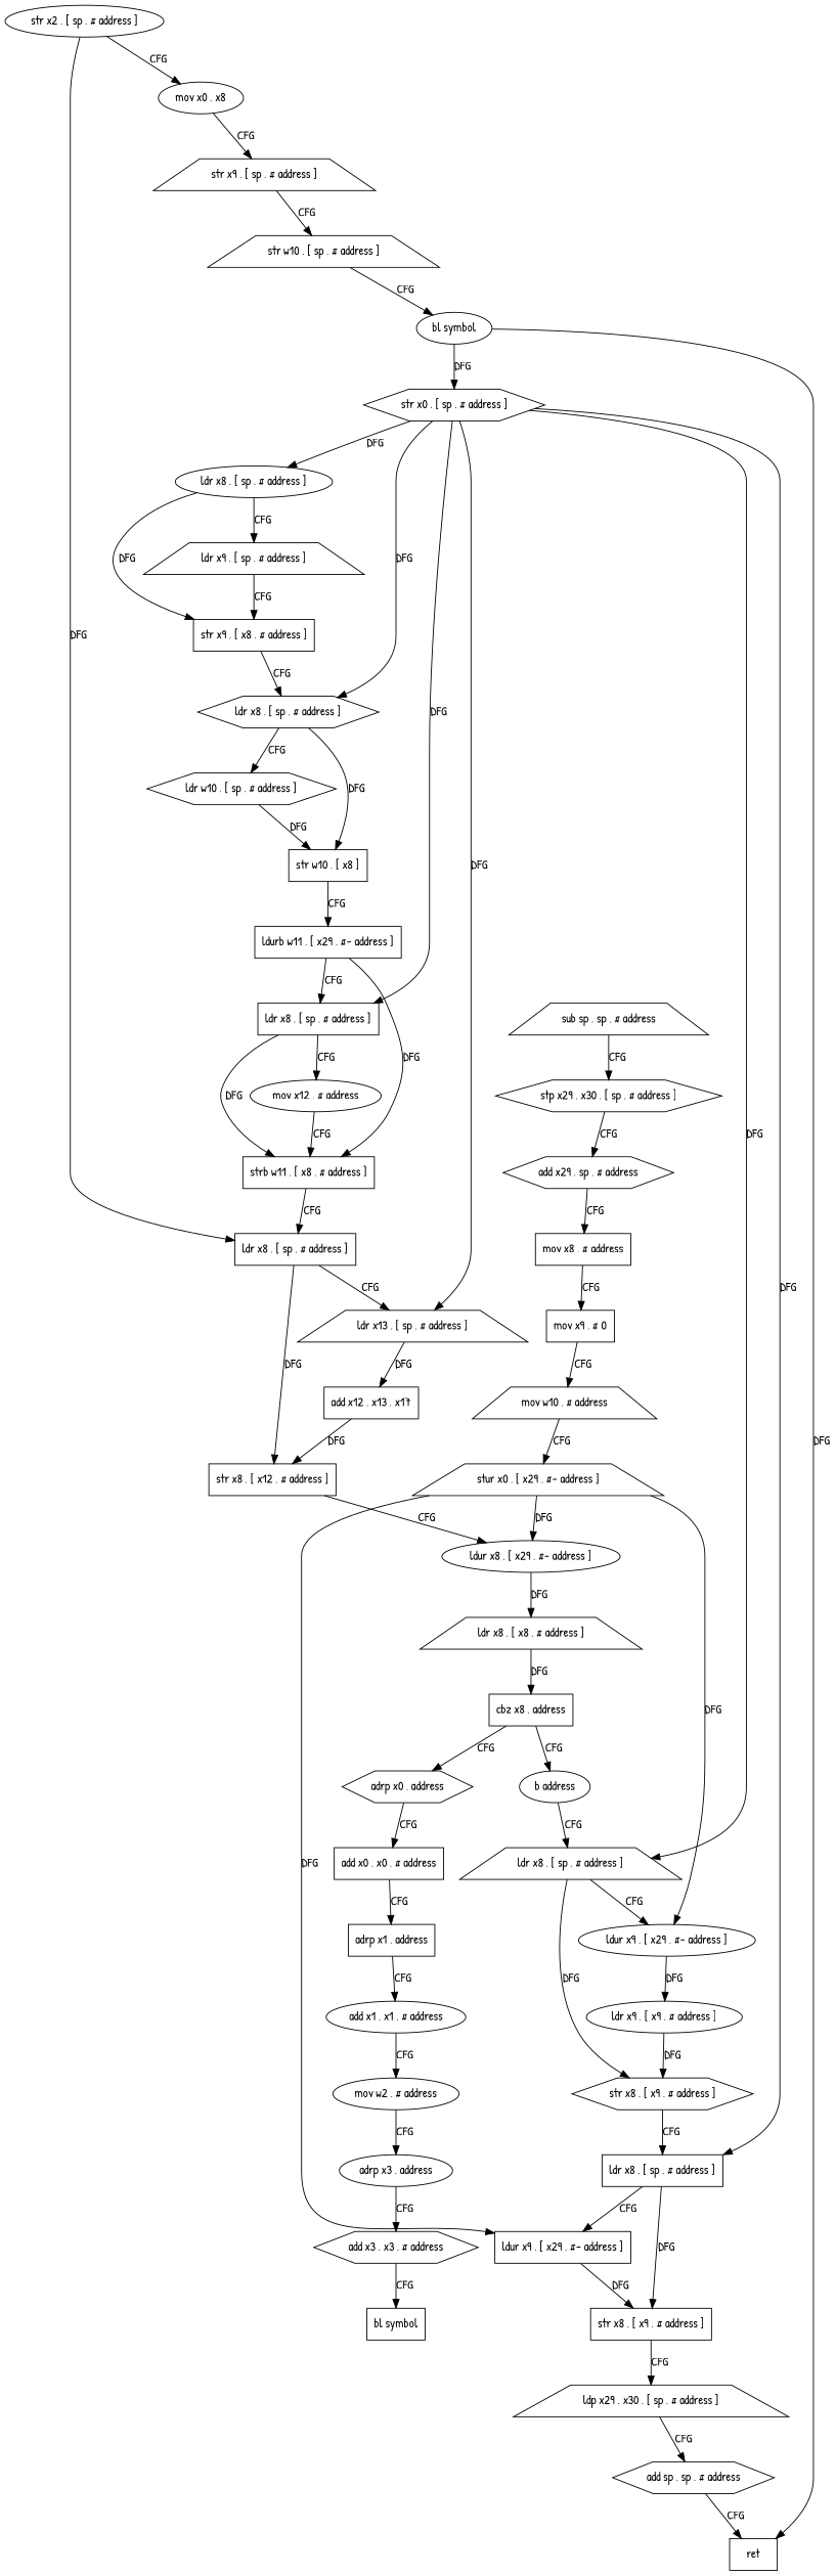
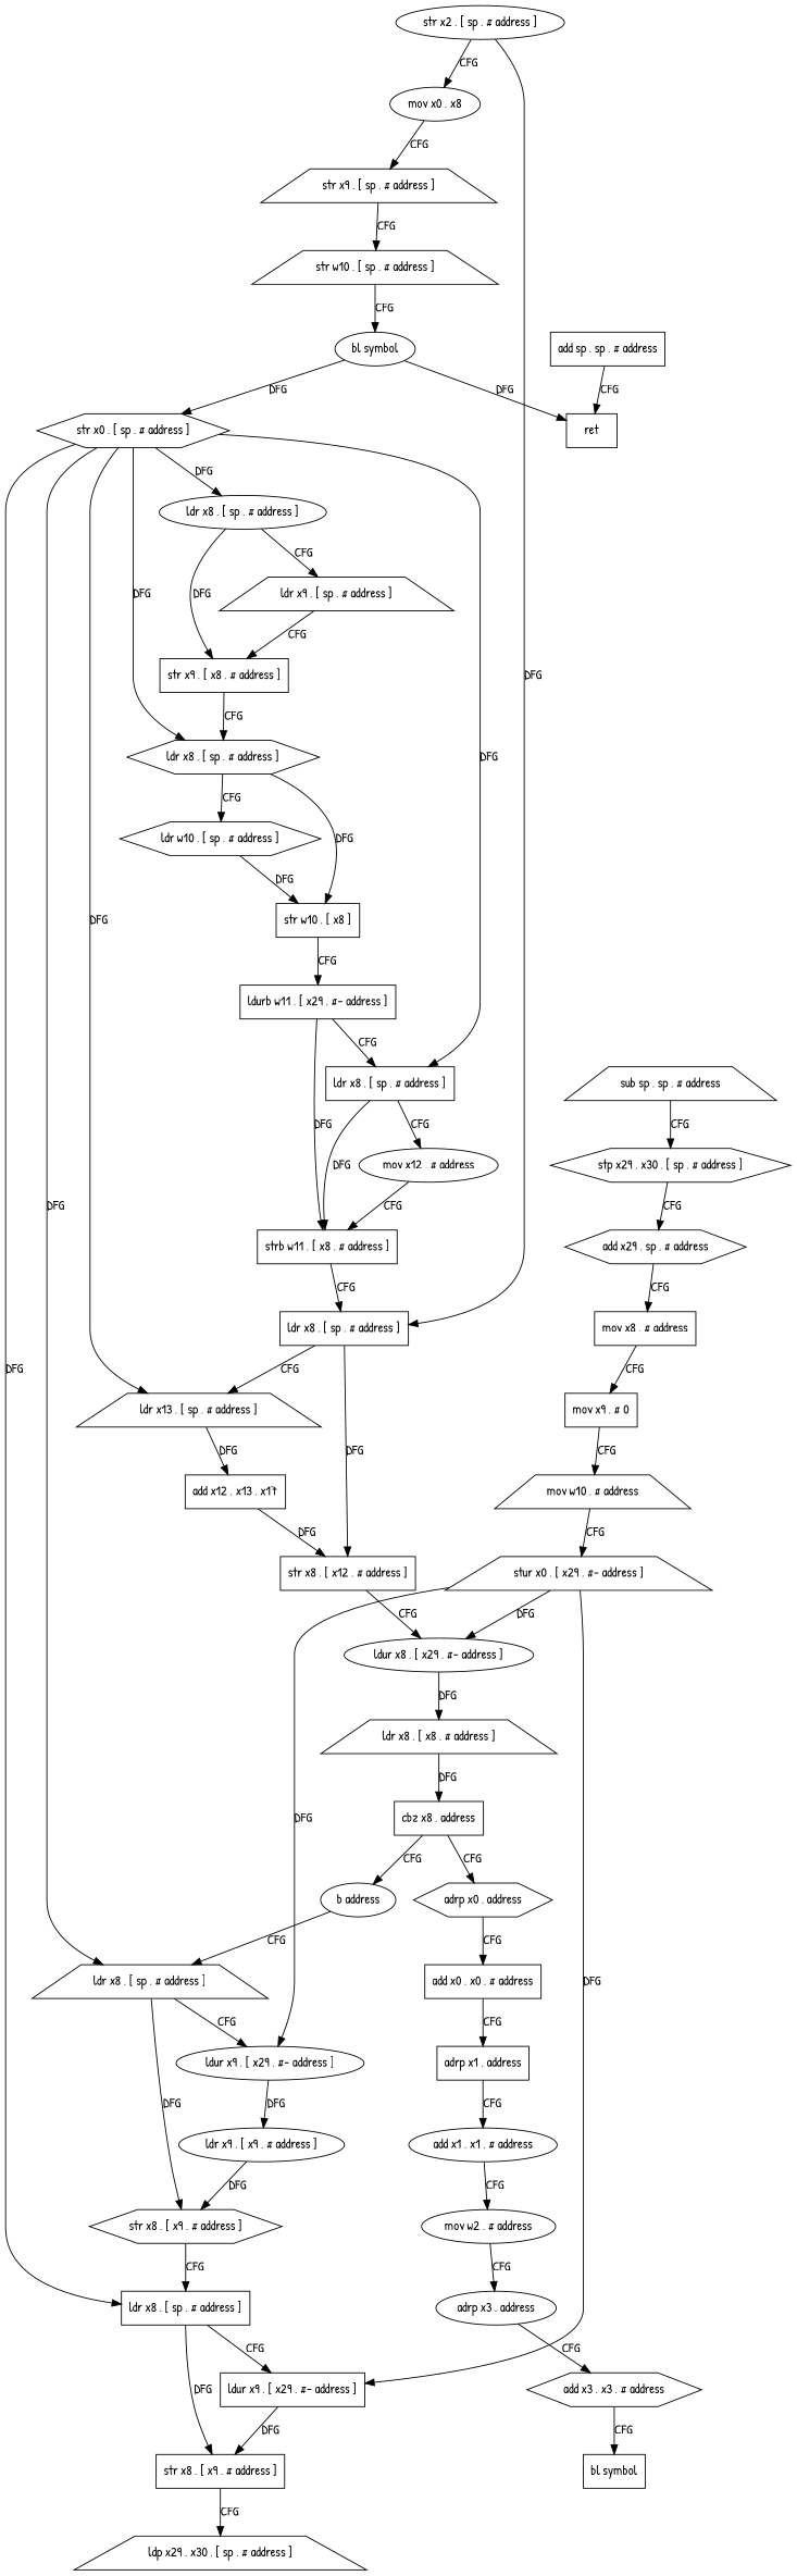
  digraph {
    fontname="Patrick Hand"
    node [fontname="Patrick Hand" shape=box]
    edge [fontname="Patrick Hand"]
    n1 [label="sub sp , sp , # address" shape=trapezium]
    n2 [label="stp x29 , x30 , [ sp , # address ]" shape=hexagon]
    n3 [label="add x29 , sp , # address" shape=hexagon]
    n4 [label="mov x8 , # address"]
    n5 [label="mov x9 , # 0"]
    n6 [label="mov w10 , # address" shape=trapezium]
    n7 [label="stur x0 , [ x29 , #- address ]" shape=trapezium]
    n8 [label="ldur x8 , [ x29 , #- address ]" shape=ellipse]
    n9 [label="ldur x9 , [ x29 , #- address ]" shape=ellipse]
    n10 [label="ldur x9 , [ x29 , #- address ]"]
    n11 [label="ldr x8 , [ x8 , # address ]" shape=trapezium]
    n12 [label="ldr x9 , [ x9 , # address ]" shape=ellipse]
    n13 [label="str x8 , [ x9 , # address ]"]
    n14 [label="str x2 , [ sp , # address ]" shape=ellipse]
    n15 [label="mov x0 , x8" shape=ellipse]
    n16 [label="ldr x8 , [ sp , # address ]"]
    n17 [label="ldurb w11 , [ x29 , #- address ]"]
    n18 [label="ldr x8 , [ sp , # address ]"]
    n19 [label="strb w11 , [ x8 , # address ]"]
    n20 [label="str x9 , [ sp , # address ]" shape=trapezium]
    n21 [label="ldr x13 , [ sp , # address ]" shape=trapezium]
    n22 [label="str x8 , [ x12 , # address ]"]
    n23 [label="str w10 , [ sp , # address ]" shape=trapezium]
    n24 [label="bl symbol" shape=ellipse]
    n25 [label="str x0 , [ sp , # address ]" shape=hexagon]
    n26 [label=ret]
    n27 [label="ldr x8 , [ sp , # address ]" shape=ellipse]
    n28 [label="ldr x8 , [ sp , # address ]" shape=hexagon]
    n29 [label="ldr x8 , [ sp , # address ]" shape=trapezium]
    n30 [label="ldr x8 , [ sp , # address ]"]
    n31 [label="ldr x9 , [ sp , # address ]" shape=trapezium]
    n32 [label="str x9 , [ x8 , # address ]"]
    n33 [label="ldr w10 , [ sp , # address ]" shape=hexagon]
    n34 [label="str w10 , [ x8 ]"]
    n35 [label="mov x12 , # address" shape=ellipse]
    n36 [label="add x12 , x13 , x17"]
    n37 [label="str x8 , [ x9 , # address ]" shape=hexagon]
    n38 [label="cbz x8 , address"]
    n39 [label="adrp x0 , address" shape=hexagon]
    n40 [label="b address" shape=ellipse]
    n41 [label="add x0 , x0 , # address"]
    n42 [label="adrp x1 , address"]
    n43 [label="add x1 , x1 , # address" shape=ellipse]
    n44 [label="mov w2 , # address" shape=ellipse]
    n45 [label="adrp x3 , address" shape=ellipse]
    n46 [label="add x3 , x3 , # address" shape=hexagon]
    n47 [label="bl symbol"]
    n48 [label="ldp x29 , x30 , [ sp , # address ]" shape=trapezium]
-   n49 [label="add sp , sp , # address" shape=hexagon]
+   n49 [label="add sp , sp , # address"]
    n1 -> n2 [label=CFG]
    n2 -> n3 [label=CFG]
    n3 -> n4 [label=CFG]
    n4 -> n5 [label=CFG]
    n5 -> n6 [label=CFG]
    n6 -> n7 [label=CFG]
    n7 -> n8 [label=DFG]
    n7 -> n9 [label=DFG]
    n7 -> n10 [label=DFG]
    n8 -> n11 [label=DFG]
    n9 -> n12 [label=DFG]
    n10 -> n13 [label=DFG]
    n11 -> n38 [label=DFG]
    n12 -> n37 [label=DFG]
    n13 -> n48 [label=CFG]
    n14 -> n15 [label=CFG]
    n14 -> n16 [label=DFG]
    n15 -> n20 [label=CFG]
    n16 -> n21 [label=CFG]
    n16 -> n22 [label=DFG]
    n17 -> n18 [label=CFG]
    n17 -> n19 [label=DFG]
    n18 -> n19 [label=DFG]
    n18 -> n35 [label=CFG]
    n19 -> n16 [label=CFG]
    n20 -> n23 [label=CFG]
    n21 -> n36 [label=DFG]
    n22 -> n8 [label=CFG]
    n23 -> n24 [label=CFG]
    n24 -> n25 [label=DFG]
    n24 -> n26 [label=DFG]
    n25 -> n18 [label=DFG]
    n25 -> n21 [label=DFG]
    n25 -> n27 [label=DFG]
    n25 -> n28 [label=DFG]
    n25 -> n29 [label=DFG]
    n25 -> n30 [label=DFG]
    n27 -> n31 [label=CFG]
    n27 -> n32 [label=DFG]
    n28 -> n33 [label=CFG]
    n28 -> n34 [label=DFG]
    n29 -> n9 [label=CFG]
    n29 -> n37 [label=DFG]
    n30 -> n10 [label=CFG]
    n30 -> n13 [label=DFG]
    n31 -> n32 [label=CFG]
    n32 -> n28 [label=CFG]
    n33 -> n34 [label=DFG]
    n34 -> n17 [label=CFG]
    n35 -> n19 [label=CFG]
    n36 -> n22 [label=DFG]
    n37 -> n30 [label=CFG]
    n38 -> n39 [label=CFG]
    n38 -> n40 [label=CFG]
    n39 -> n41 [label=CFG]
    n40 -> n29 [label=CFG]
    n41 -> n42 [label=CFG]
    n42 -> n43 [label=CFG]
    n43 -> n44 [label=CFG]
    n44 -> n45 [label=CFG]
    n45 -> n46 [label=CFG]
    n46 -> n47 [label=CFG]
-   n48 -> n49 [label=CFG]
    n49 -> n26 [label=CFG]
  }
